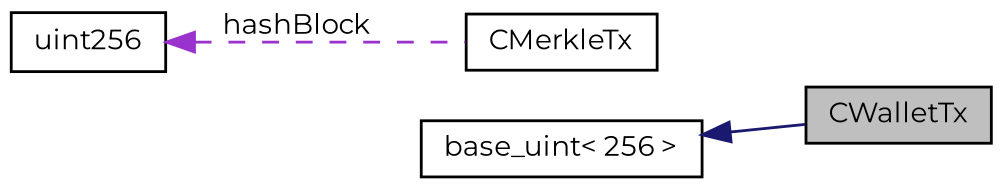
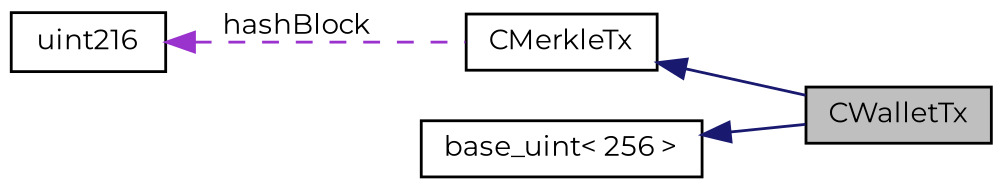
  digraph {
    fontname=Montserrat
    rankdir=LR
    node [color=black fillcolor=white fontname=Montserrat fontsize=10 shape=record style=filled]
    edge [color=midnightblue dir=back fontname=Montserrat fontsize=10 labelfontname=Helvetica labelfontsize=10 style=solid]
    n1 [fillcolor=grey75 fontcolor=black height=0.2 label=CWalletTx width=0.4]
    n2 [height=0.2 label=CMerkleTx width=0.4]
-   n3 [height=0.2 label=uint256 width=0.4]
+   n3 [height=0.2 label=uint216 width=0.4]
    n4 [height=0.2 label="base_uint\< 256 \>" width=0.4]
+   n2 -> n1
    n3 -> n2 [color=darkorchid3 label=" hashBlock" style=dashed]
    n4 -> n1
  }
